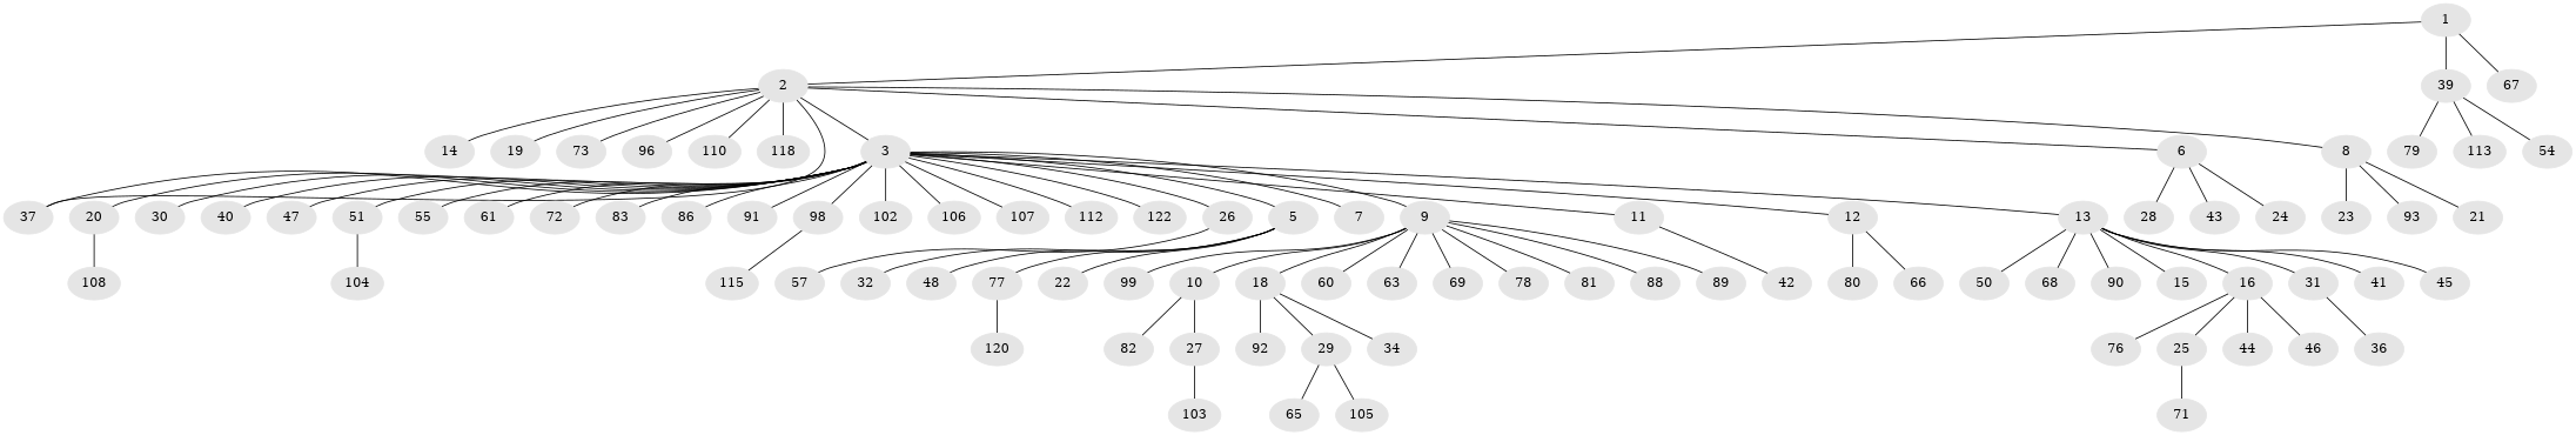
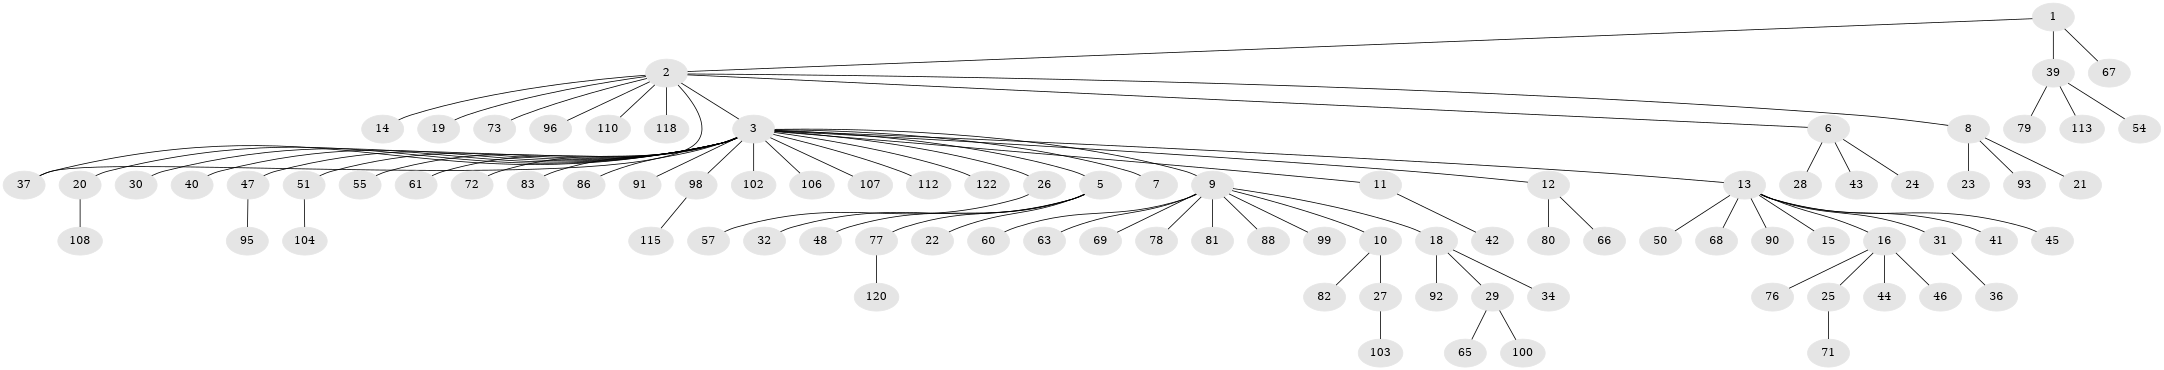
  graph {
    node [color=gray90 style=filled]
    1 [super="+74"]
    2 [super="+121"]
    39 [super="+52"]
    67
    3 [super="+4"]
    6 [super="+64"]
    8 [super="+38"]
    14 [super="+17"]
    19
    73 [super="+119"]
    96
    110
    118
    37
    54
    79
    113
    26 [super="+85"]
    5 [super="+53"]
    7
    9 [super="+75"]
    11
    12 [super="+111"]
    13 [super="+49"]
    20 [super="+58"]
    30 [super="+56"]
    40
    47
    51
    55
    61
    72 [super="+114"]
    83
    86
    91
    98 [super="+109"]
    102
    106
    107
    112
    122
    24
    28
    43 [super="+101"]
    21
    23
    93
    57 [super="+87"]
    22 [super="+94"]
    32
    48 [super="+117"]
    77 [super="+116"]
    10
    18 [super="+70"]
    60
    63
    69
    78
    81
    88
-   89
    99
    42 [super="+97"]
    66
    80
    15
    16 [super="+35"]
    31 [super="+105"]
    41
    45 [super="+59"]
    50
    68
    90
    108
+   95
    104
    115
    120
    27 [super="+33"]
    82
    29 [super="+62"]
    34
    92
    103
    25
    44
    46
    76 [super="+84"]
    36
    71
    65
-   100 [label=105]
+   100
    1 -- 2
    1 -- 39
    1 -- 67
    2 -- 3
    2 -- 6
    2 -- 8
    2 -- 14
    2 -- 19
    2 -- 73
    2 -- 96
    2 -- 110
    2 -- 118
    2 -- 37
    39 -- 54
    39 -- 79
    39 -- 113
    3 -- 37
    3 -- 26
    3 -- 5
    3 -- 7
    3 -- 9
    3 -- 11
    3 -- 12
    3 -- 13
    3 -- 20
    3 -- 30
    3 -- 40
    3 -- 47
    3 -- 51
    3 -- 55
    3 -- 61
    3 -- 72
    3 -- 83
    3 -- 86
    3 -- 91
    3 -- 98
    3 -- 102
    3 -- 106
    3 -- 107
    3 -- 112
    3 -- 122
    6 -- 24
    6 -- 28
    6 -- 43
    8 -- 21
    8 -- 23
    8 -- 93
    26 -- 57
    5 -- 22
    5 -- 32
    5 -- 48
    5 -- 77
    9 -- 10
    9 -- 18
    9 -- 60
    9 -- 63
    9 -- 69
    9 -- 78
    9 -- 81
    9 -- 88
-   9 -- 89
    9 -- 99
    11 -- 42
    12 -- 66
    12 -- 80
    13 -- 15
    13 -- 16
    13 -- 31
    13 -- 41
    13 -- 45
    13 -- 50
    13 -- 68
    13 -- 90
    20 -- 108
+   47 -- 95
    51 -- 104
    98 -- 115
    77 -- 120
    10 -- 27
    10 -- 82
    18 -- 29
    18 -- 34
    18 -- 92
    16 -- 25
    16 -- 44
    16 -- 46
    16 -- 76
    31 -- 36
    27 -- 103
    29 -- 65
    29 -- 100
    25 -- 71
  }
